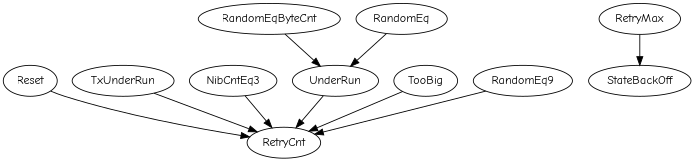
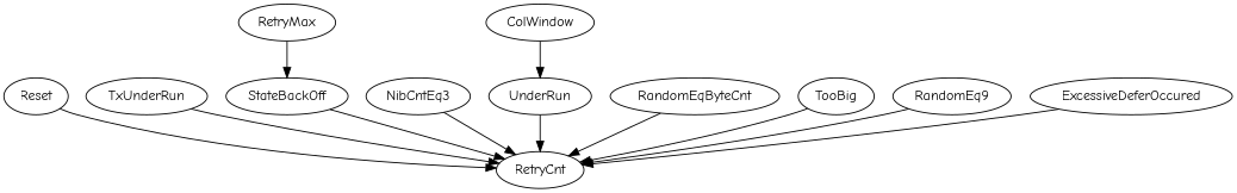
  strict digraph {
    fontname="Comic Neue"
    node [complexity=11 fontname="Comic Neue"]
    edge [fontname="Comic Neue"]
    Reset [complexity=3 importance=0.0656612940712 rank=0.0218870980237]
    RetryCnt [complexity=2 importance=0.0209431366416 rank=0.0104715683208]
    TxUnderRun [importance=0.0447181574296 rank=0.00406528703905]
    RetryMax [importance=0.049624527155 rank=0.00451132065045]
    StateBackOff [complexity=9 importance=0.0245238890174 rank=0.00272487655749]
    n6 [complexity=18 importance=0.0666652324579 label=NibCntEq3 rank=0.00370362402544]
    UnderRun [importance=0.0452925390624 rank=0.00411750355113]
    RandomEqByteCnt [complexity=9 importance=0.0283513354656 rank=0.00315014838507]
    TooBig [importance=0.0472593997729 rank=0.00429630907027]
-   ColWindow [complexity=18 importance=0.0732087267694 rank=0.00406715148719 label=RandomEq]
+   ColWindow [complexity=18 importance=0.0732087267694 rank=0.00406715148719]
    n11 [complexity=9 importance=0.0266644959845 label=RandomEq9 rank=0.00296272177606]
+   ExcessiveDeferOccured [importance=0.0486388107901 rank=0.00442171007183]
    Reset -> RetryCnt
    TxUnderRun -> RetryCnt
    RetryMax -> StateBackOff
+   StateBackOff -> RetryCnt
    n6 -> RetryCnt
    UnderRun -> RetryCnt
-   RandomEqByteCnt -> UnderRun
+   RandomEqByteCnt -> RetryCnt
    TooBig -> RetryCnt
    ColWindow -> UnderRun
    n11 -> RetryCnt
+   ExcessiveDeferOccured -> RetryCnt
  }
